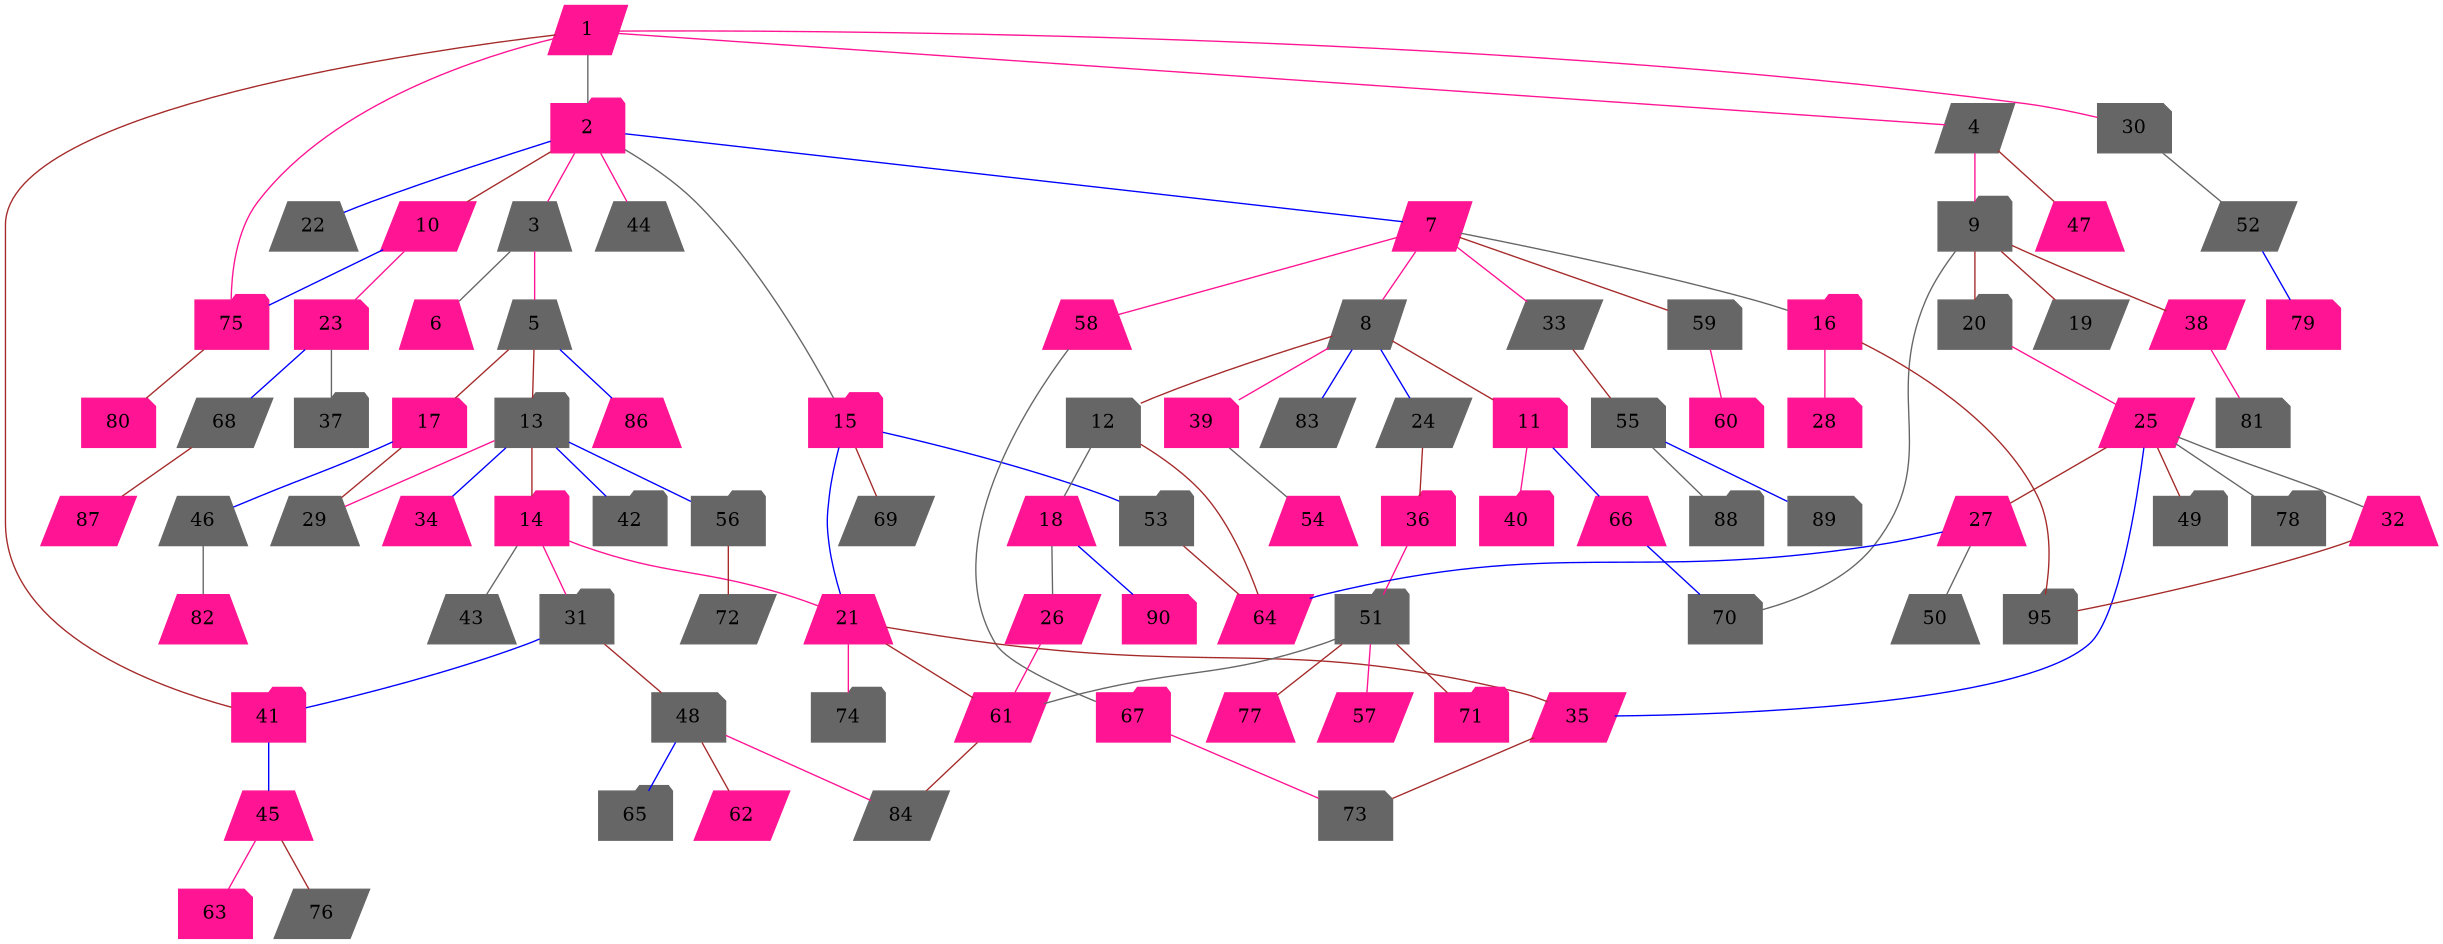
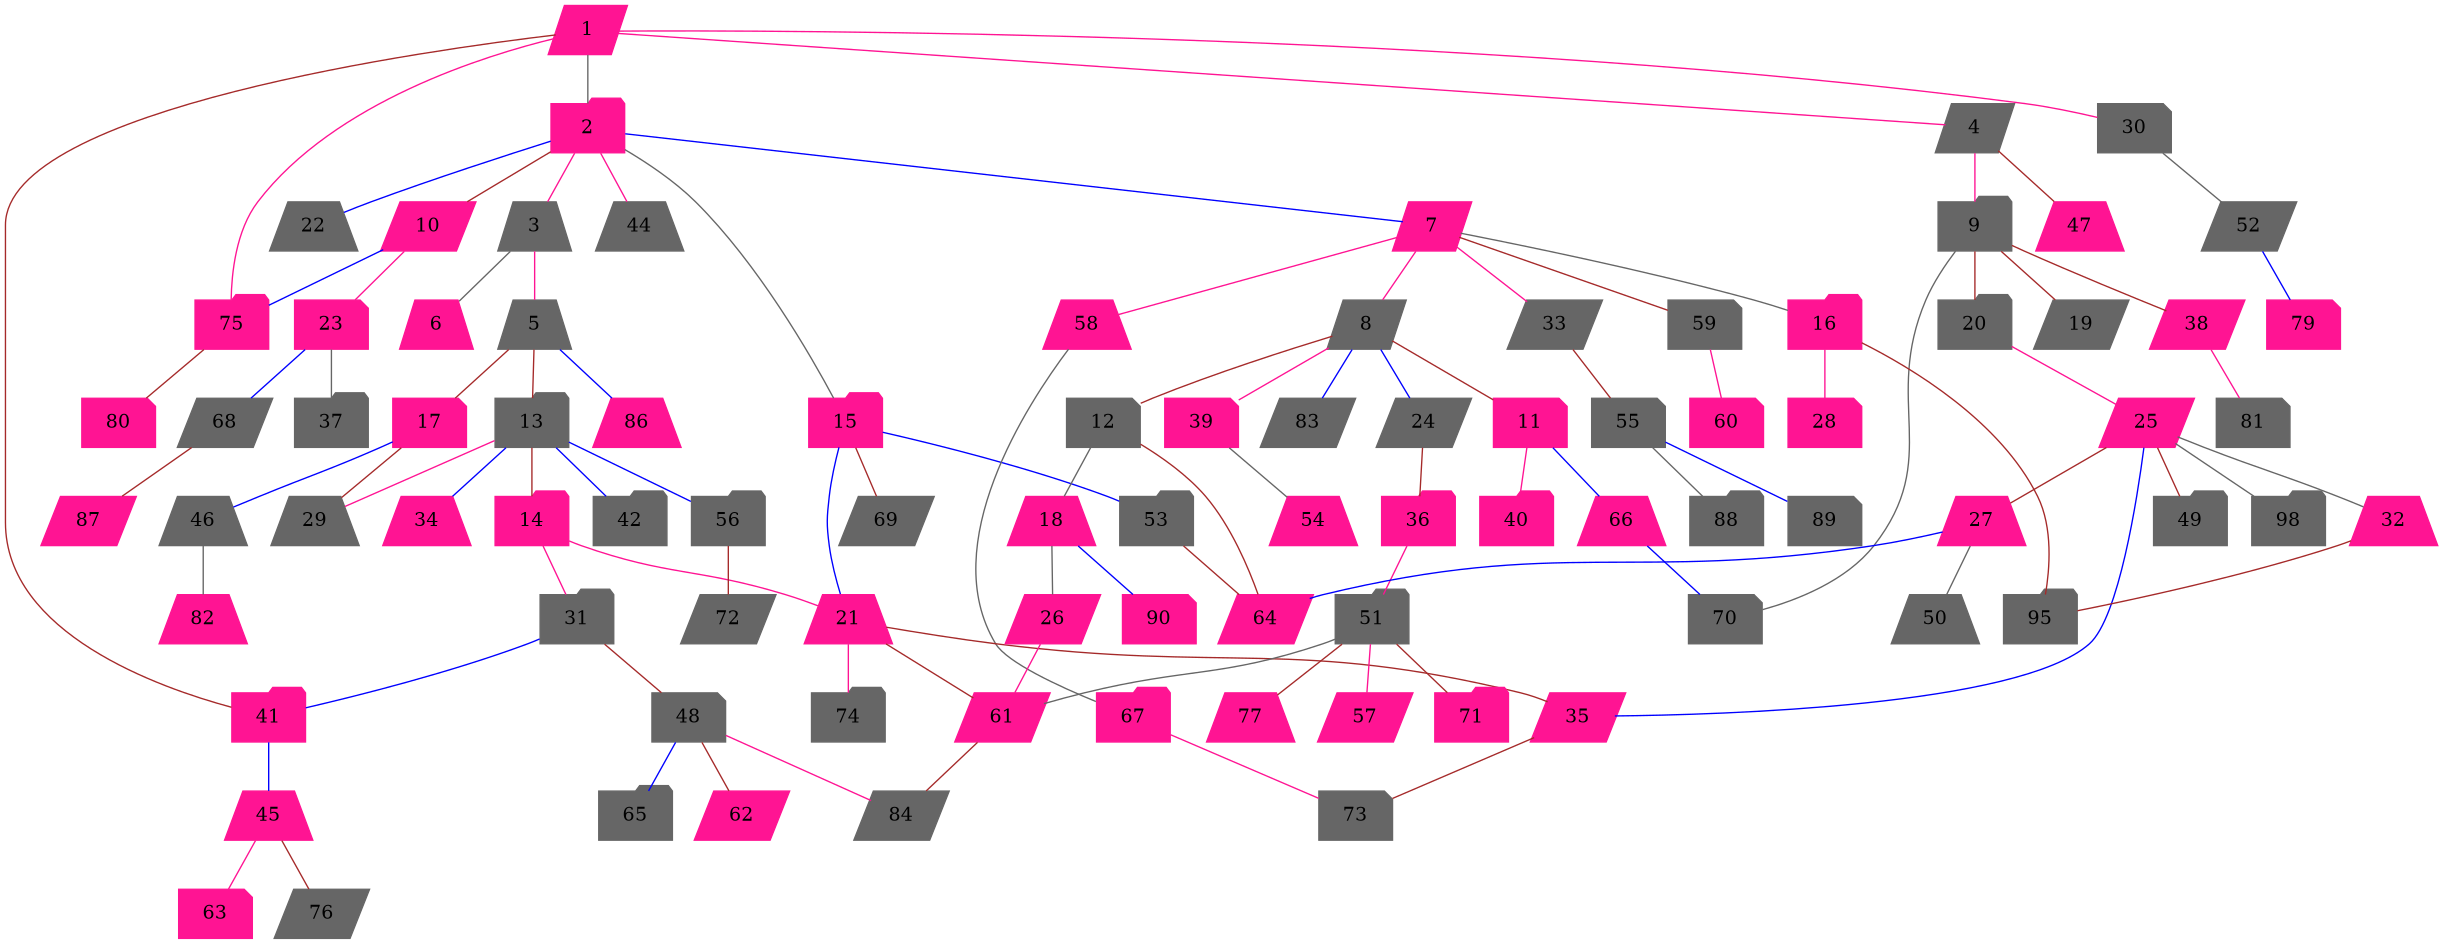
  graph {
    node [color=deeppink shape=folder style=filled]
    edge [color=brown]
    1 [shape=parallelogram]
    2
    4 [color=gray40 shape=parallelogram]
    30 [color=gray40 shape=note]
    41
    75
    3 [color=gray40 shape=trapezium]
    7 [shape=parallelogram]
    10 [shape=parallelogram]
    15
    22 [color=gray40 shape=trapezium]
    44 [color=gray40 shape=trapezium]
    9 [color=gray40]
    47 [shape=trapezium]
    52 [color=gray40 shape=parallelogram]
    45 [shape=trapezium]
    80 [shape=note]
    5 [color=gray40 shape=trapezium]
    6 [shape=trapezium]
    8 [color=gray40 shape=parallelogram]
    16
    33 [color=gray40 shape=parallelogram]
    58 [shape=trapezium]
    59 [color=gray40 shape=note]
    23 [shape=note]
    21 [shape=trapezium]
    53 [color=gray40]
    69 [color=gray40 shape=parallelogram]
    13 [color=gray40]
    17 [shape=note]
    86 [shape=trapezium]
    19 [color=gray40 shape=parallelogram]
    20 [color=gray40]
    38 [shape=parallelogram]
    70 [color=gray40 shape=note]
    14
    29 [color=gray40 shape=trapezium]
    34 [shape=trapezium]
    42 [color=gray40]
    56 [color=gray40]
    46 [color=gray40 shape=trapezium]
    11 [shape=note]
    12 [color=gray40 shape=note]
    24 [color=gray40 shape=parallelogram]
    39 [shape=note]
    83 [color=gray40 shape=parallelogram]
    28 [shape=note]
    n48 [color=gray40 label=95]
    55 [color=gray40 shape=note]
    67
    60 [shape=note]
    40
    66 [shape=trapezium]
    18 [shape=trapezium]
    64 [shape=parallelogram]
    36
    54 [shape=trapezium]
    25 [shape=parallelogram]
    81 [color=gray40 shape=note]
    37 [color=gray40]
    68 [color=gray40 shape=parallelogram]
    26 [shape=parallelogram]
    90 [shape=note]
    31 [color=gray40]
-   43 [color=gray40 shape=trapezium]
    72 [color=gray40 shape=parallelogram]
    35 [shape=parallelogram]
    61 [shape=parallelogram]
    74 [color=gray40]
    48 [color=gray40 shape=note]
    82 [shape=trapezium]
    27 [shape=trapezium]
    32 [shape=trapezium]
    49 [color=gray40]
-   78 [color=gray40]
+   78 [color=gray40 label=98]
    73 [color=gray40 shape=note]
    84 [color=gray40 shape=parallelogram]
    87 [shape=parallelogram]
    51 [color=gray40]
    50 [color=gray40 shape=trapezium]
    79 [shape=note]
    62 [shape=parallelogram]
    65 [color=gray40]
    88 [color=gray40]
    89 [color=gray40 shape=note]
    57 [shape=parallelogram]
    71
    77 [shape=trapezium]
    63 [shape=note]
    76 [color=gray40 shape=parallelogram]
    1 -- 2 [color=gray40]
    1 -- 4 [color=deeppink]
    1 -- 30 [color=deeppink]
    1 -- 41
    1 -- 75 [color=deeppink]
    2 -- 3 [color=deeppink]
    2 -- 7 [color=blue]
    2 -- 10
    2 -- 15 [color=gray40]
    2 -- 22 [color=blue]
    2 -- 44 [color=deeppink]
    4 -- 9 [color=deeppink]
    4 -- 47
    30 -- 52 [color=gray40]
    41 -- 45 [color=blue]
    75 -- 80
    3 -- 5 [color=deeppink]
    3 -- 6 [color=gray40]
    7 -- 8 [color=deeppink]
    7 -- 16 [color=gray40]
    7 -- 33 [color=deeppink]
    7 -- 58 [color=deeppink]
    7 -- 59
    10 -- 75 [color=blue]
    10 -- 23 [color=deeppink]
    15 -- 21 [color=blue]
    15 -- 53 [color=blue]
    15 -- 69
    9 -- 19
    9 -- 20
    9 -- 38
    9 -- 70 [color=gray40]
    52 -- 79 [color=blue]
    45 -- 63 [color=deeppink]
    45 -- 76
    5 -- 13
    5 -- 17
    5 -- 86 [color=blue]
    8 -- 11
    8 -- 12
    8 -- 24 [color=blue]
    8 -- 39 [color=deeppink]
    8 -- 83 [color=blue]
    16 -- 28 [color=deeppink]
    16 -- n48
    33 -- 55
    58 -- 67 [color=gray40]
    59 -- 60 [color=deeppink]
    23 -- 37 [color=gray40]
    23 -- 68 [color=blue]
    21 -- 35
    21 -- 61
    21 -- 74 [color=deeppink]
    53 -- 64
    13 -- 14
    13 -- 29 [color=deeppink]
    13 -- 34 [color=blue]
    13 -- 42 [color=blue]
    13 -- 56 [color=blue]
    17 -- 29
    17 -- 46 [color=blue]
    20 -- 25 [color=deeppink]
    38 -- 81 [color=deeppink]
    14 -- 21 [color=deeppink]
    14 -- 31 [color=deeppink]
-   14 -- 43 [color=gray40]
    56 -- 72
    46 -- 82 [color=gray40]
    11 -- 40 [color=deeppink]
    11 -- 66 [color=blue]
    12 -- 18 [color=gray40]
    12 -- 64
    24 -- 36
    39 -- 54 [color=gray40]
    55 -- 88 [color=gray40]
    55 -- 89 [color=blue]
    67 -- 73 [color=deeppink]
    66 -- 70 [color=blue]
    18 -- 26 [color=gray40]
    18 -- 90 [color=blue]
    36 -- 51 [color=deeppink]
    25 -- 35 [color=blue]
    25 -- 27
    25 -- 32 [color=gray40]
    25 -- 49
    25 -- 78 [color=gray40]
    68 -- 87
    26 -- 61 [color=deeppink]
    31 -- 41 [color=blue]
    31 -- 48
    35 -- 73
    61 -- 84
    48 -- 84 [color=deeppink]
    48 -- 62
    48 -- 65 [color=blue]
    27 -- 64 [color=blue]
    27 -- 50 [color=gray40]
    32 -- n48
    51 -- 61 [color=gray40]
    51 -- 57 [color=deeppink]
    51 -- 71
    51 -- 77
  }
